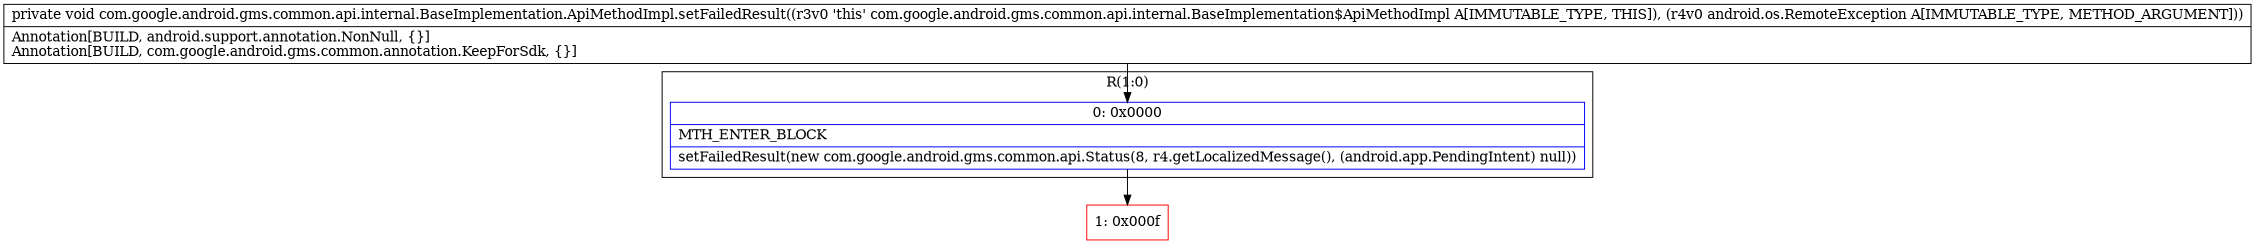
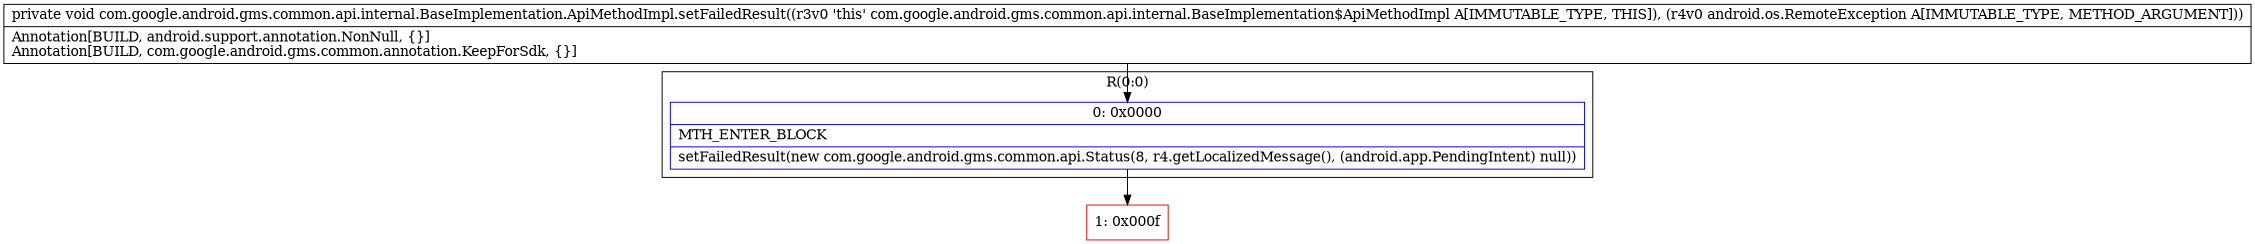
  digraph {
    node [shape=record]
    n1 [color=blue label="{0\:\ 0x0000|MTH_ENTER_BLOCK\l|setFailedResult(new com.google.android.gms.common.api.Status(8, r4.getLocalizedMessage(), (android.app.PendingIntent) null))\l}"]
    n2 [color=red label="{1\:\ 0x000f}"]
    n3 [label="{private void com.google.android.gms.common.api.internal.BaseImplementation.ApiMethodImpl.setFailedResult((r3v0 'this' com.google.android.gms.common.api.internal.BaseImplementation$ApiMethodImpl A[IMMUTABLE_TYPE, THIS]), (r4v0 android.os.RemoteException A[IMMUTABLE_TYPE, METHOD_ARGUMENT]))  | Annotation[BUILD, android.support.annotation.NonNull, \{\}]\lAnnotation[BUILD, com.google.android.gms.common.annotation.KeepForSdk, \{\}]\l}"]
    subgraph cluster_1 {
-     label="R(1:0)"
+     label="R(0:0)"
      n1
    }
    n1 -> n2
    n3 -> n1
  }
